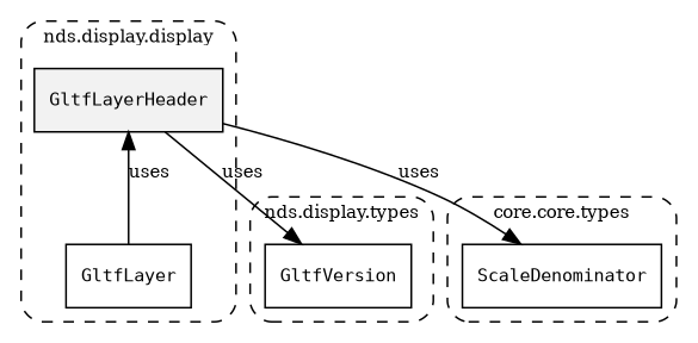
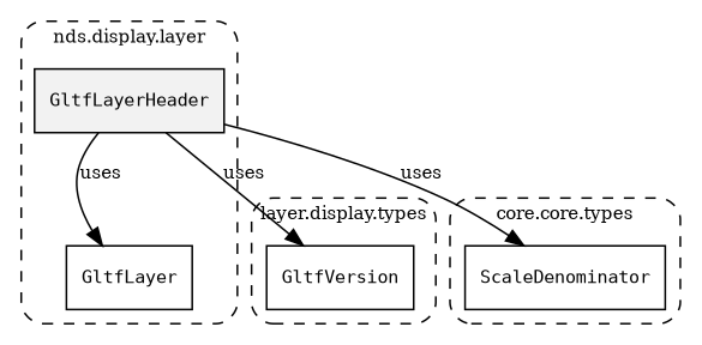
  digraph {
    fontsize=10
    rankdir=TB
    node [fontsize=10 shape=box]
    edge [fontsize=10]
    n1 [fillcolor="#0000000D" label=<<font face="monospace"><table align="center" border="0" cellspacing="0" cellpadding="0"><tr><td href="../../../content/packages/nds.display.layer.html#Structure-GltfLayerHeader" title="Structure defined in nds.display.layer">GltfLayerHeader</td></tr></table></font>> style=filled]
    n2 [label=<<font face="monospace"><table align="center" border="0" cellspacing="0" cellpadding="0"><tr><td href="../../../content/packages/nds.display.layer.html#Structure-GltfLayer" title="Structure defined in nds.display.layer">GltfLayer</td></tr></table></font>>]
    n3 [label=<<font face="monospace"><table align="center" border="0" cellspacing="0" cellpadding="0"><tr><td href="../../../content/packages/nds.display.types.html#Enum-GltfVersion" title="Enum defined in nds.display.types">GltfVersion</td></tr></table></font>>]
    n4 [label=<<font face="monospace"><table align="center" border="0" cellspacing="0" cellpadding="0"><tr><td href="../../../content/packages/nds.core.types.html#Subtype-ScaleDenominator" title="Subtype defined in nds.core.types">ScaleDenominator</td></tr></table></font>>]
    subgraph cluster_1 {
-     label="nds.display.display"
+     label="nds.display.layer"
      style="dashed, rounded"
      n1
      n2
    }
    subgraph cluster_2 {
-     label="nds.display.types"
+     label="layer.display.types"
      style="dashed, rounded"
      n3
    }
    subgraph cluster_3 {
      label="core.core.types"
      style="dashed, rounded"
      n4
    }
    n1 -> n3 [label=uses]
    n1 -> n4 [label=uses]
-   n2 -> n1 [label=uses]
+   n1 -> n2 [label=uses]
  }
